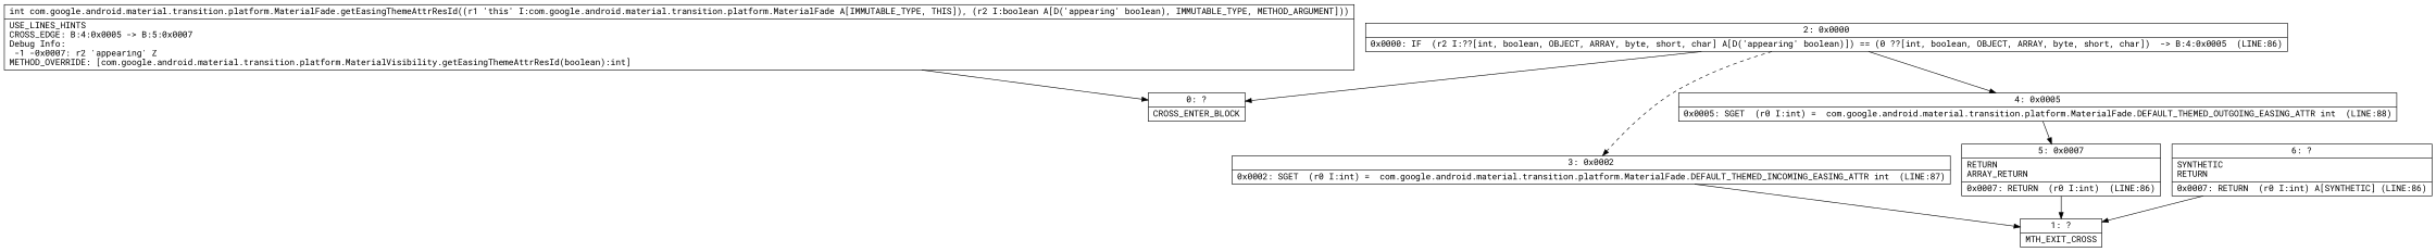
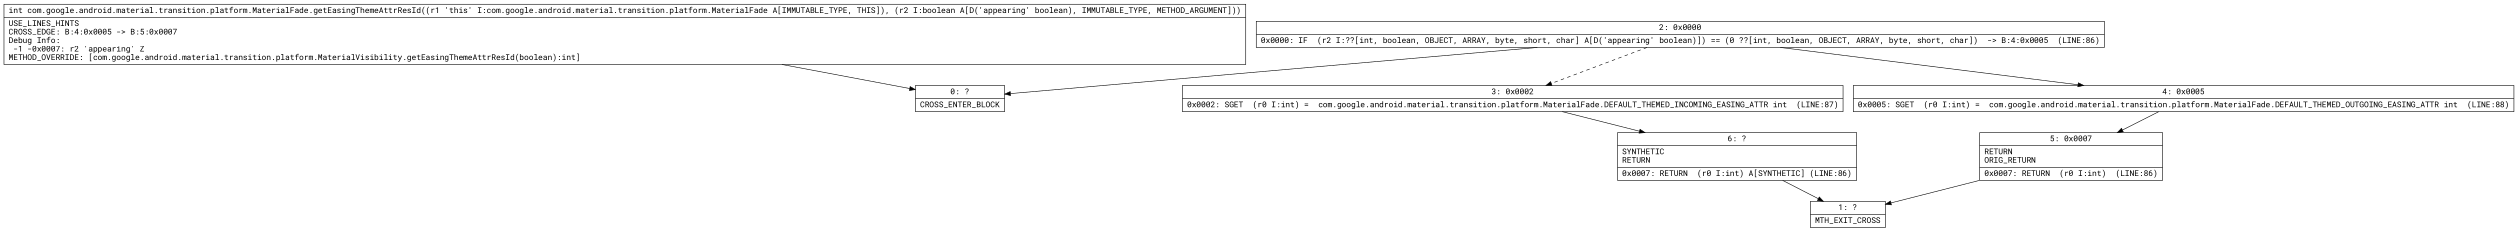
  digraph {
    fontname="Roboto Mono"
    node [fontname="Roboto Mono" shape=record]
    edge [fontname="Roboto Mono"]
    n1 [label="{0\:\ ?|CROSS_ENTER_BLOCK\l}"]
    n2 [label="{2\:\ 0x0000|0x0000: IF  (r2 I:??[int, boolean, OBJECT, ARRAY, byte, short, char] A[D('appearing' boolean)]) == (0 ??[int, boolean, OBJECT, ARRAY, byte, short, char])  \-\> B:4:0x0005  (LINE:86)\l}"]
    n3 [label="{3\:\ 0x0002|0x0002: SGET  (r0 I:int) =  com.google.android.material.transition.platform.MaterialFade.DEFAULT_THEMED_INCOMING_EASING_ATTR int  (LINE:87)\l}"]
    n4 [label="{4\:\ 0x0005|0x0005: SGET  (r0 I:int) =  com.google.android.material.transition.platform.MaterialFade.DEFAULT_THEMED_OUTGOING_EASING_ATTR int  (LINE:88)\l}"]
    n5 [label="{6\:\ ?|SYNTHETIC\lRETURN\l|0x0007: RETURN  (r0 I:int) A[SYNTHETIC] (LINE:86)\l}"]
-   n6 [label="{5\:\ 0x0007|RETURN\lARRAY_RETURN\l|0x0007: RETURN  (r0 I:int)  (LINE:86)\l}"]
+   n6 [label="{5\:\ 0x0007|RETURN\lORIG_RETURN\l|0x0007: RETURN  (r0 I:int)  (LINE:86)\l}"]
    n7 [label="{1\:\ ?|MTH_EXIT_CROSS\l}"]
    n8 [label="{int com.google.android.material.transition.platform.MaterialFade.getEasingThemeAttrResId((r1 'this' I:com.google.android.material.transition.platform.MaterialFade A[IMMUTABLE_TYPE, THIS]), (r2 I:boolean A[D('appearing' boolean), IMMUTABLE_TYPE, METHOD_ARGUMENT]))  | USE_LINES_HINTS\lCROSS_EDGE: B:4:0x0005 \-\> B:5:0x0007\lDebug Info:\l  \-1 \-0x0007: r2 'appearing' Z\lMETHOD_OVERRIDE: [com.google.android.material.transition.platform.MaterialVisibility.getEasingThemeAttrResId(boolean):int]\l}"]
    n2 -> n1
    n2 -> n3 [style=dashed]
    n2 -> n4
-   n3 -> n7
+   n3 -> n5
    n4 -> n6
    n5 -> n7
    n6 -> n7
    n8 -> n1
  }
